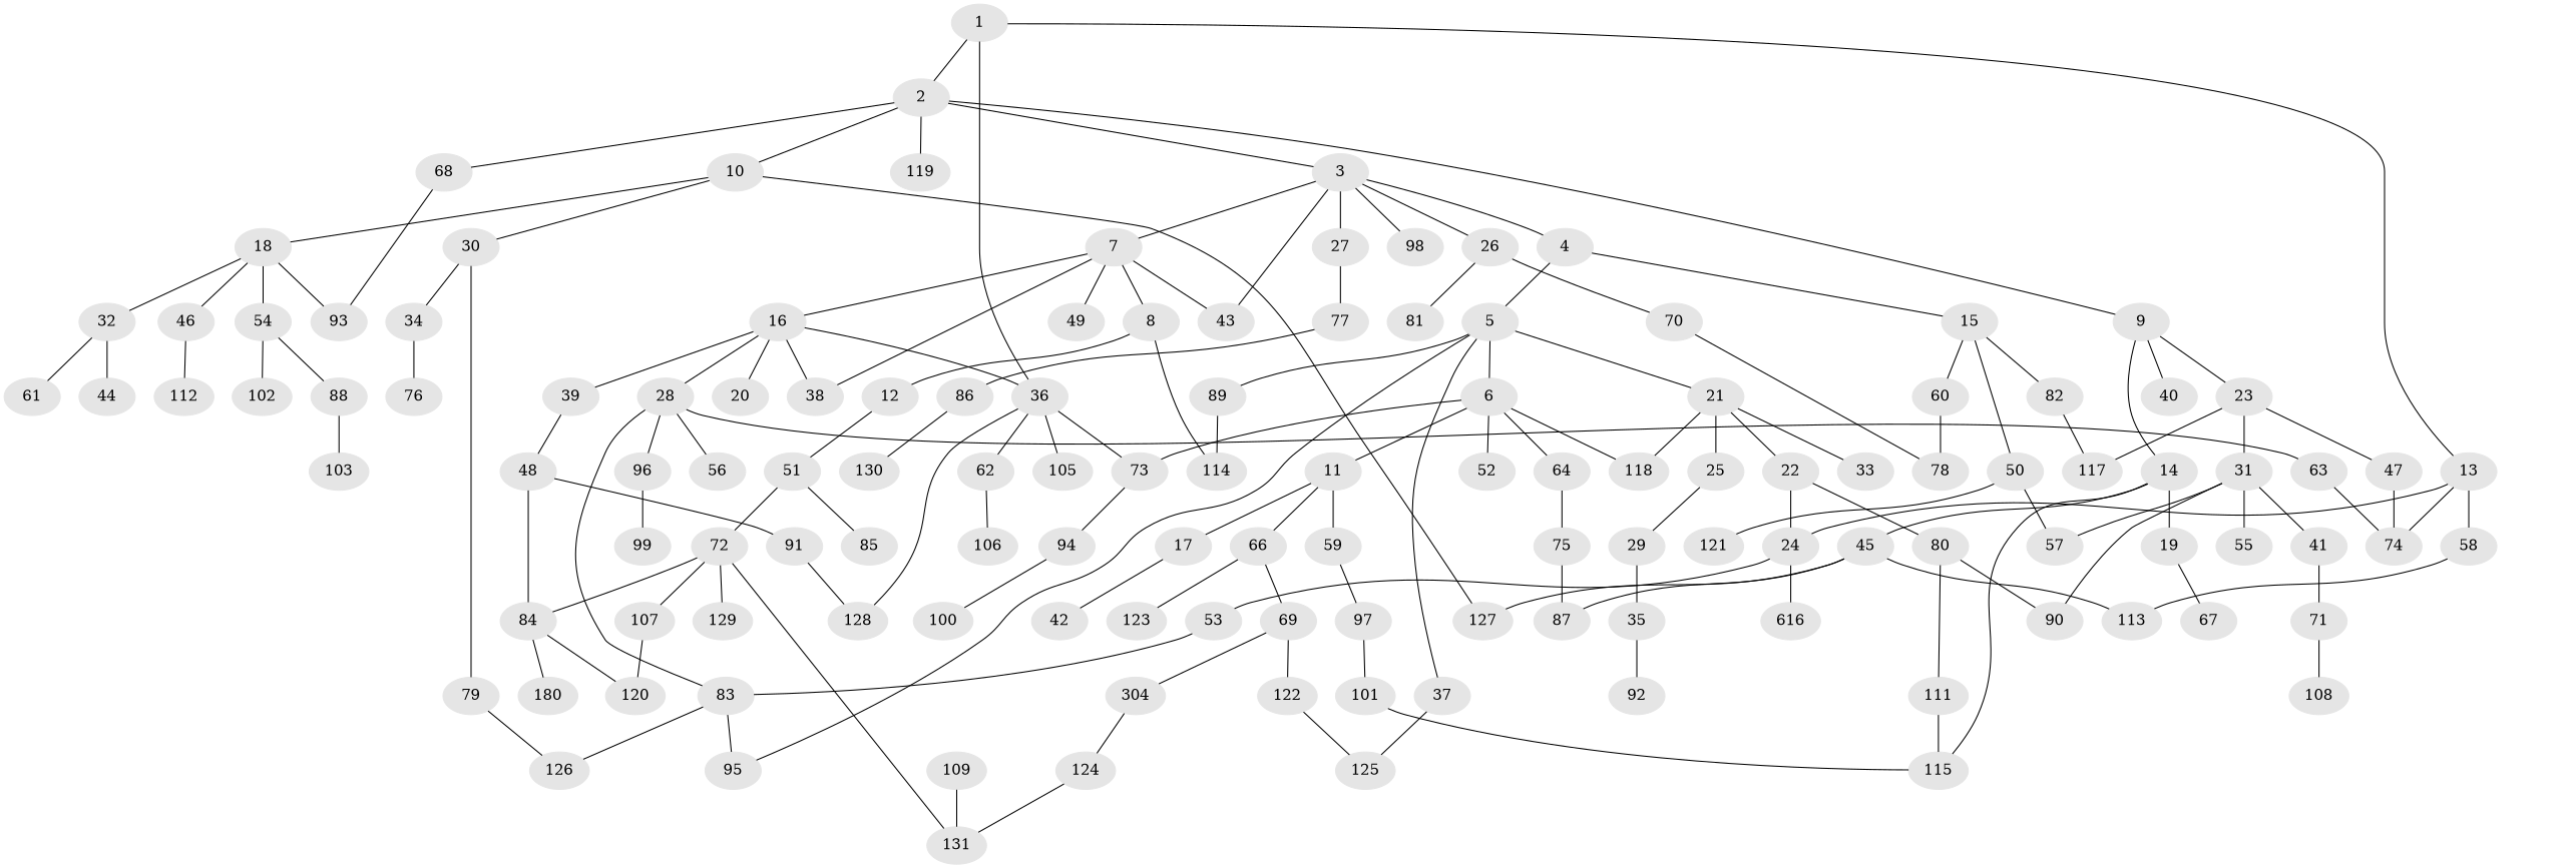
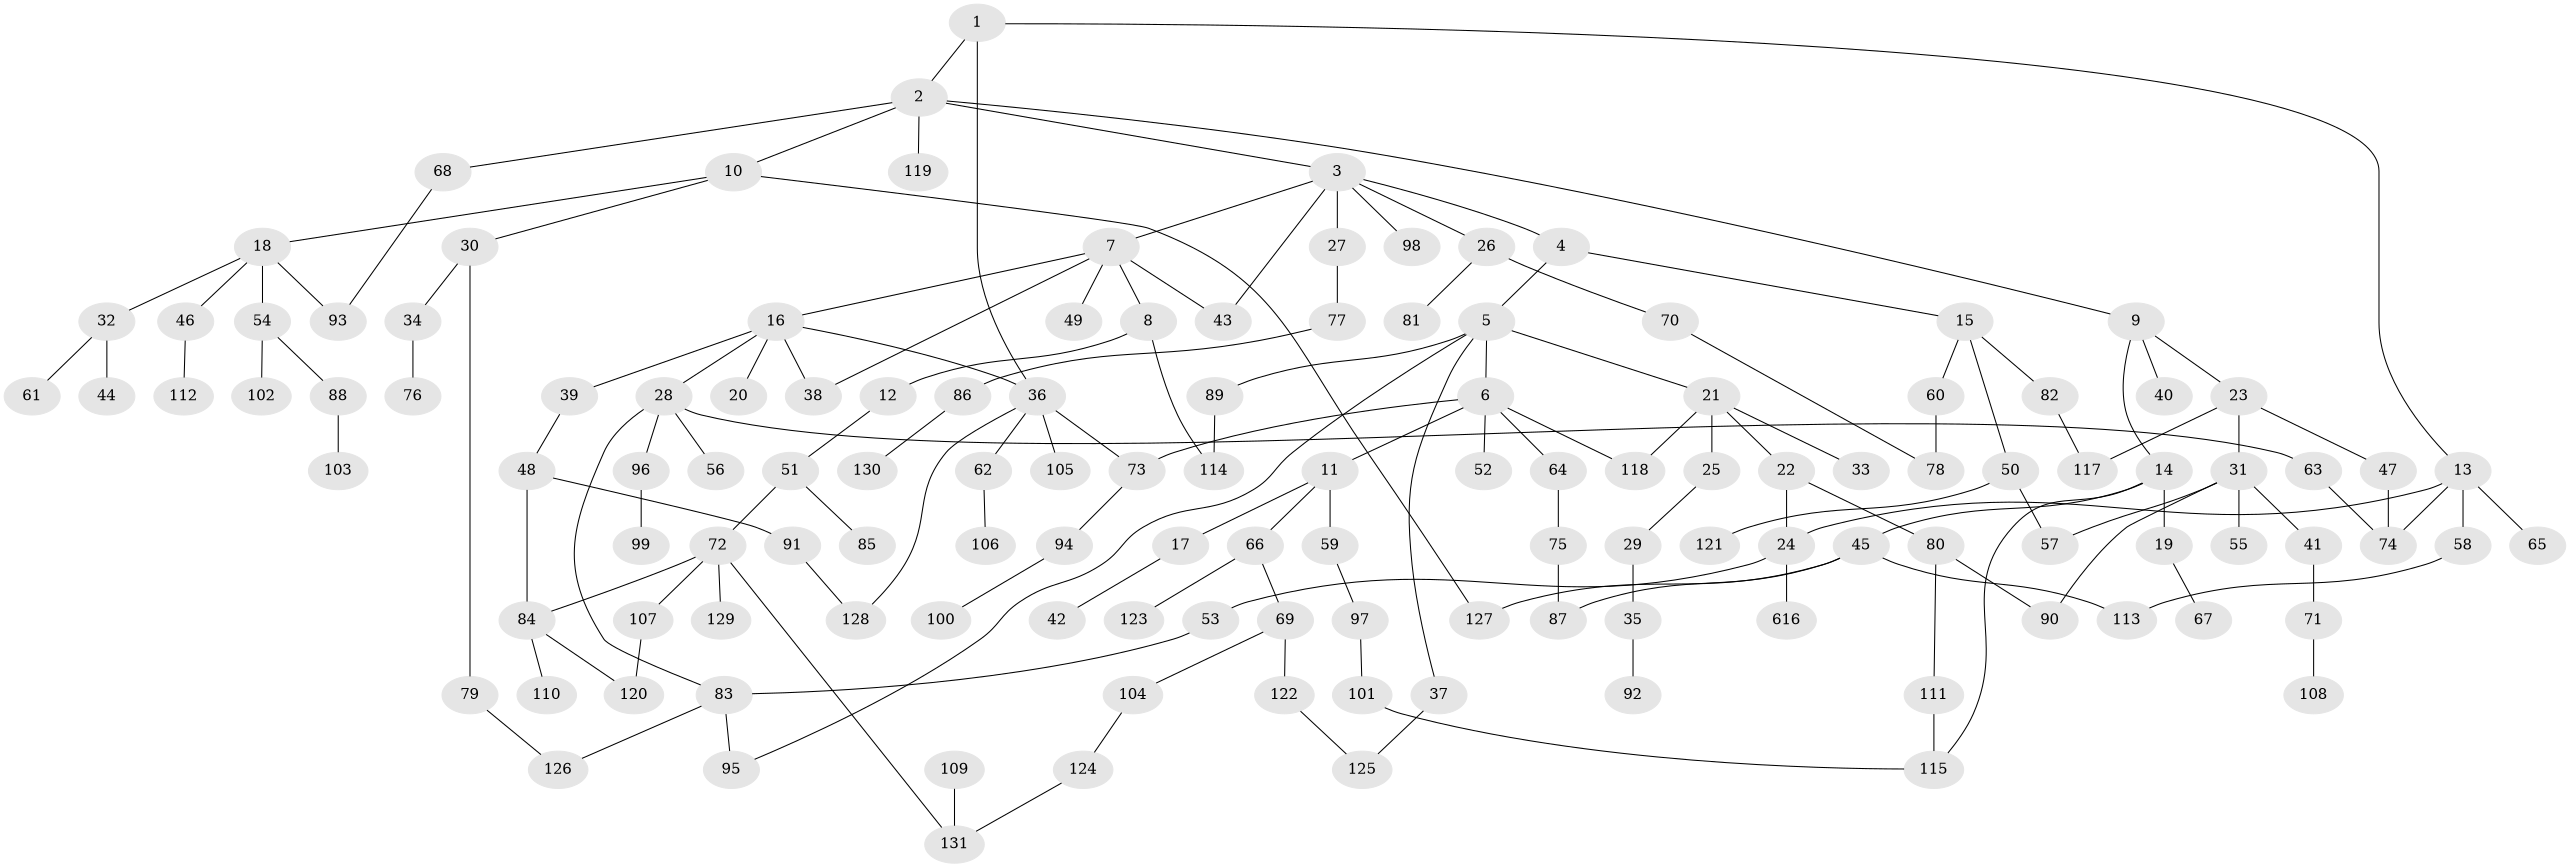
  graph {
    node [color=gray90 style=filled]
    1
    2
    13
    36
    3
    9
    10
    68
    119
    24
    58
+   65
    74
    73
    62
    105
    128
    4
    7
    26
    27
    43
    98
    14
    23
    40
    18
    30
    127
    93
    5
    15
    8
    16
    38
    49
    70
    81
    77
    6
    21
    37
    89
    95
    50
    60
    82
    11
    52
    64
    118
    22
    25
    33
    125
    114
    17
    59
    66
    75
    94
    12
    20
    28
    39
    51
    19
    45
    115
    31
    47
    117
    32
    46
    54
    34
    79
    42
    97
    69
    123
    72
    85
    53
    n85 [label=616]
    113
    67
    87
    57
    121
    78
    56
    63
    83
    96
    48
    44
    61
    112
    88
    102
    80
    29
    90
    111
    41
    55
    35
    86
    126
    99
    92
    76
    71
    106
    91
    84
    108
    109
    131
    107
    129
    103
    101
-   104 [label=304]
+   104
    122
    124
-   110 [label=180]
+   110
    120
    100
    130
    1 -- 2
    1 -- 13
    1 -- 36
    2 -- 3
    2 -- 9
    2 -- 10
    2 -- 68
    2 -- 119
    13 -- 24
    13 -- 58
+   13 -- 65
    13 -- 74
    36 -- 73
    36 -- 62
    36 -- 105
    36 -- 128
    3 -- 4
    3 -- 7
    3 -- 26
    3 -- 27
    3 -- 43
    3 -- 98
    9 -- 14
    9 -- 23
    9 -- 40
    10 -- 18
    10 -- 30
    10 -- 127
    68 -- 93
    24 -- 53
    24 -- n85
    58 -- 113
    73 -- 94
    62 -- 106
    4 -- 5
    4 -- 15
    7 -- 43
    7 -- 8
    7 -- 16
    7 -- 38
    7 -- 49
    26 -- 70
    26 -- 81
    27 -- 77
    14 -- 19
    14 -- 45
    14 -- 115
    23 -- 31
    23 -- 47
    23 -- 117
    18 -- 93
    18 -- 32
    18 -- 46
    18 -- 54
    30 -- 34
    30 -- 79
    5 -- 6
    5 -- 21
    5 -- 37
    5 -- 89
    5 -- 95
    15 -- 50
    15 -- 60
    15 -- 82
    8 -- 114
    8 -- 12
    16 -- 36
    16 -- 38
    16 -- 20
    16 -- 28
    16 -- 39
    70 -- 78
    77 -- 86
    6 -- 73
    6 -- 11
    6 -- 52
    6 -- 64
    6 -- 118
    21 -- 118
    21 -- 22
    21 -- 25
    21 -- 33
    37 -- 125
    89 -- 114
    50 -- 57
    50 -- 121
    60 -- 78
    82 -- 117
    11 -- 17
    11 -- 59
    11 -- 66
    64 -- 75
    22 -- 24
    22 -- 80
    25 -- 29
    17 -- 42
    59 -- 97
    66 -- 69
    66 -- 123
    75 -- 87
    94 -- 100
    12 -- 51
    28 -- 56
    28 -- 63
    28 -- 83
    28 -- 96
    39 -- 48
    51 -- 72
    51 -- 85
    19 -- 67
    45 -- 127
    45 -- 113
    45 -- 87
    31 -- 57
    31 -- 90
    31 -- 41
    31 -- 55
    47 -- 74
    32 -- 44
    32 -- 61
    46 -- 112
    54 -- 88
    54 -- 102
    34 -- 76
    79 -- 126
    97 -- 101
    69 -- 104
    69 -- 122
    72 -- 84
    72 -- 131
    72 -- 107
    72 -- 129
    53 -- 83
    63 -- 74
    83 -- 95
    83 -- 126
    96 -- 99
    48 -- 91
    48 -- 84
    88 -- 103
    80 -- 90
    80 -- 111
    29 -- 35
    111 -- 115
    41 -- 71
    35 -- 92
    86 -- 130
    71 -- 108
    91 -- 128
    84 -- 110
    84 -- 120
    109 -- 131
    107 -- 120
    101 -- 115
    104 -- 124
    122 -- 125
    124 -- 131
  }
